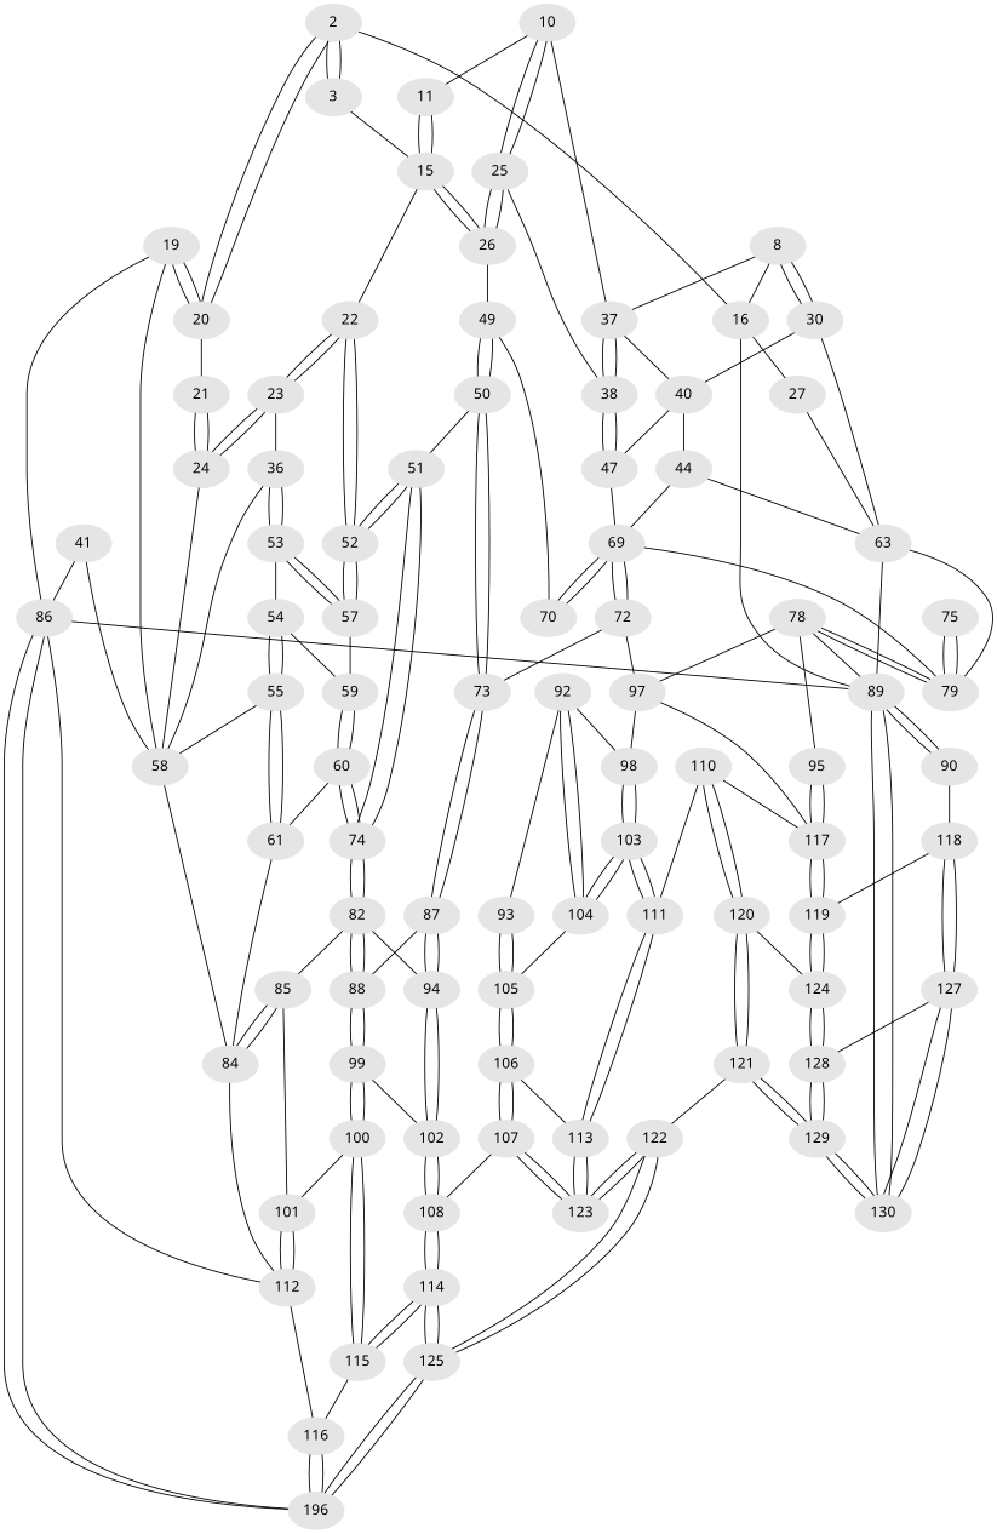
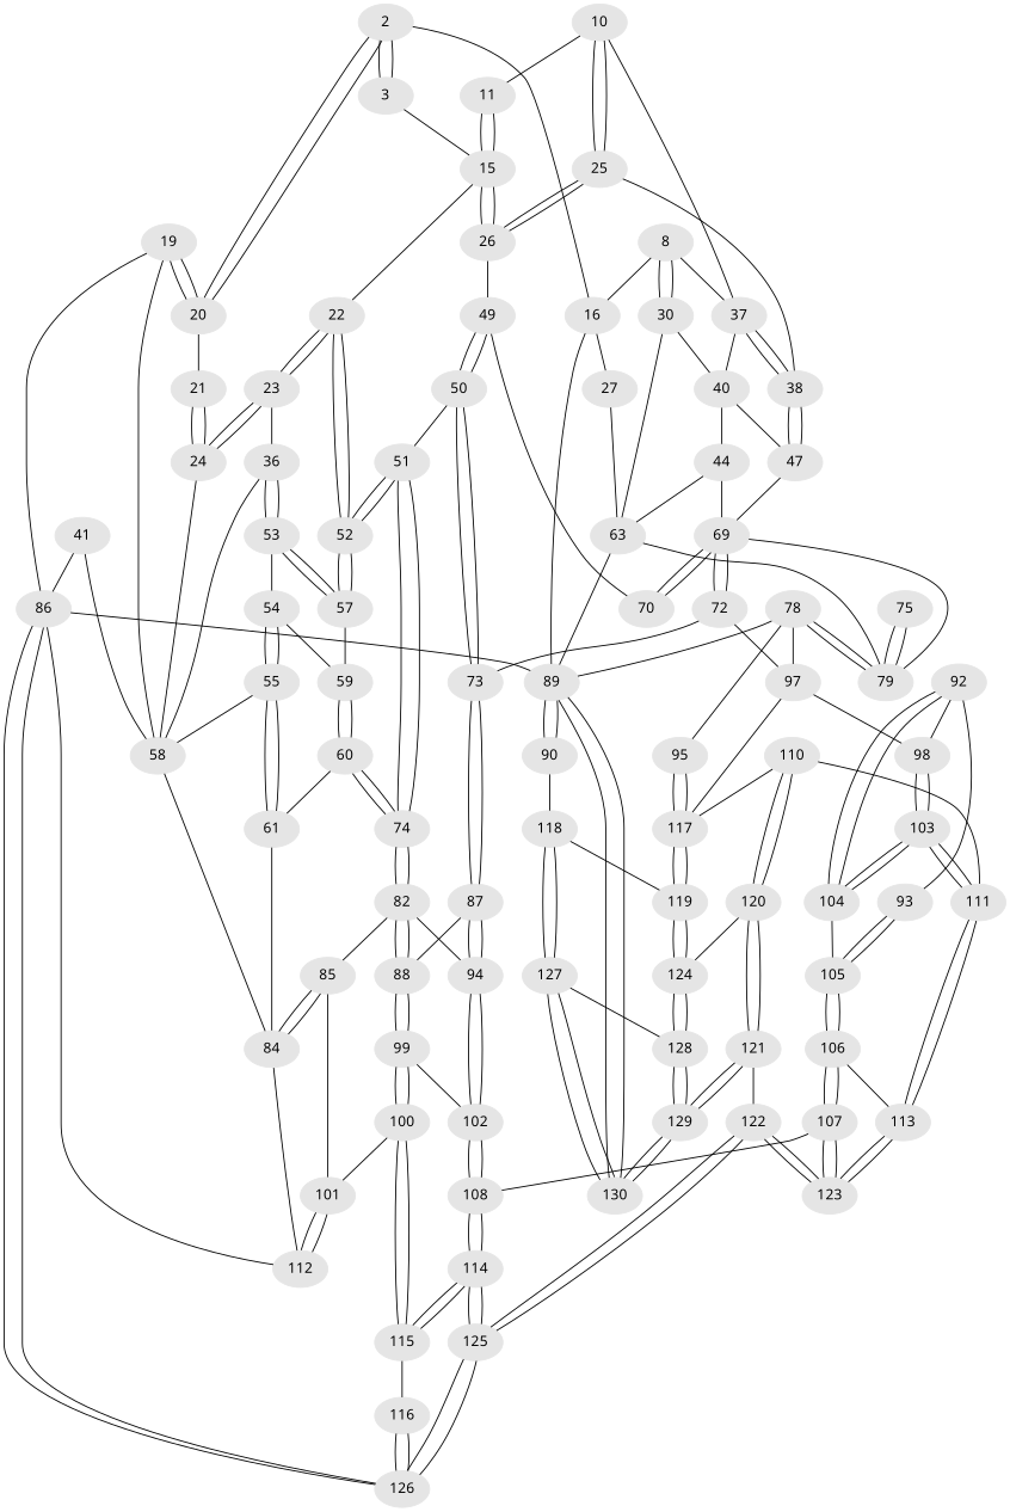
  graph {
    fontname="Noto Sans"
    node [color=gray90 fontname="Noto Sans" style=filled]
    edge [fontname="Noto Sans"]
    2 [super="+1"]
    3
    16 [super="+6+7"]
    20
    15 [super="+12+5"]
    27
    89 [super="+17+76"]
    21
    22 [super="+13"]
    26
    8
    30
    37 [super="+9"]
    63 [super="+43"]
    40 [super="+39"]
    38
    10
    11
    25
    24
    23
    52
    49 [super="+48"]
    90
    130
    19
    58 [super="+56+34+33"]
    86 [super="+18"]
    84 [super="+71"]
    112 [super="+85"]
-   126 [label=196]
+   126
    36
    57
    53
    47 [super="+46"]
    50
    70
    79 [super="+68+67"]
    44
    54
    69 [super="+65+64+45"]
    41 [super="+35"]
    72
    51
    73
    74
    87
    82
    59
    55
    61
    60
    97 [super="+81"]
    98 [super="+91"]
    117 [super="+109+96"]
    88
    94
    n58 [label=85]
    75
    78 [super="+77"]
    95
    101
    99
    116
    102
    100
    118
    119
    127
    92
    93
    104
    105
    103
    106
    108
    111
    115
    114
    113
    107
    123
    125
    110
    120
    124
    121
    128
    122
    129
    2 -- 3
    2 -- 3
    2 -- 16
    2 -- 20
    2 -- 20
    3 -- 15
    16 -- 27 [weight=2]
    16 -- 89
    20 -- 21
    15 -- 22
    15 -- 26
    15 -- 26
    27 -- 63
    89 -- 90 [weight=2]
    89 -- 90
    89 -- 130
    89 -- 130
    21 -- 24
    21 -- 24
    22 -- 23
    22 -- 23
    22 -- 52
    22 -- 52
    26 -- 49
    8 -- 16
    8 -- 30
    8 -- 30
    8 -- 37
    30 -- 63
    30 -- 40
    37 -- 40
    37 -- 38
    37 -- 38
    63 -- 89 [weight=2]
    63 -- 79
    40 -- 47
    40 -- 44
    38 -- 47
    38 -- 47
    10 -- 37
    10 -- 11
    10 -- 25
    10 -- 25
    11 -- 15 [weight=2]
    11 -- 15
    25 -- 26
    25 -- 26
    25 -- 38
    24 -- 58
    23 -- 24
    23 -- 24
    23 -- 36
    52 -- 57
    52 -- 57
    49 -- 50
    49 -- 50
    49 -- 70 [weight=2]
    90 -- 118
    19 -- 20
    19 -- 20
    19 -- 58
    19 -- 86
    58 -- 84
    86 -- 89 [weight=2]
    86 -- 112
    86 -- 126
    86 -- 126
    84 -- 112
-   112 -- 116
    36 -- 58
    36 -- 53
    36 -- 53
    57 -- 59
    53 -- 57
    53 -- 57
    53 -- 54
    47 -- 69 [weight=2]
    50 -- 51
    50 -- 73
    50 -- 73
    44 -- 63
    44 -- 69
    54 -- 59
    54 -- 55
    54 -- 55
    69 -- 70
    69 -- 70
    69 -- 79
    69 -- 72
    69 -- 72
    41 -- 58 [weight=3]
    41 -- 86
    72 -- 73
    72 -- 97
    51 -- 52
    51 -- 52
    51 -- 74
    51 -- 74
    73 -- 87
    73 -- 87
    74 -- 82
    74 -- 82
    87 -- 88
    87 -- 94
    87 -- 94
    82 -- 88
    82 -- 88
    82 -- 94
    82 -- n58
    59 -- 60
    59 -- 60
    55 -- 58
    55 -- 61
    55 -- 61
    61 -- 84
    60 -- 74
    60 -- 74
    60 -- 61
    97 -- 98 [weight=2]
    97 -- 117
    98 -- 103
    98 -- 103
    117 -- 119
    117 -- 119
    88 -- 99
    88 -- 99
    94 -- 102
    94 -- 102
    n58 -- 84
    n58 -- 84
    n58 -- 101
    75 -- 79 [weight=3]
    75 -- 79
    78 -- 89
    78 -- 79
    78 -- 79
    78 -- 97
    78 -- 95
    95 -- 117 [weight=2]
    95 -- 117
    101 -- 112
    101 -- 112
    99 -- 102
    99 -- 100
    99 -- 100
    116 -- 126
    116 -- 126
    102 -- 108
    102 -- 108
    100 -- 101
    100 -- 115
    100 -- 115
    118 -- 119
    118 -- 127
    118 -- 127
    119 -- 124
    119 -- 124
    127 -- 130
    127 -- 130
    127 -- 128
    92 -- 98
    92 -- 93
    92 -- 104
    92 -- 104
    93 -- 105
    93 -- 105
    104 -- 105
    105 -- 106
    105 -- 106
    103 -- 104
    103 -- 104
    103 -- 111
    103 -- 111
    106 -- 113
    106 -- 107
    106 -- 107
    108 -- 114
    108 -- 114
    111 -- 113
    111 -- 113
    115 -- 116
    114 -- 115
    114 -- 115
    114 -- 125
    114 -- 125
    113 -- 123
    113 -- 123
    107 -- 108
    107 -- 123
    107 -- 123
    125 -- 126
    125 -- 126
    110 -- 117
    110 -- 111
    110 -- 120
    110 -- 120
    120 -- 124
    120 -- 121
    120 -- 121
    124 -- 128
    124 -- 128
    121 -- 122
    121 -- 129
    121 -- 129
    128 -- 129
    128 -- 129
    122 -- 123
    122 -- 123
    122 -- 125
    122 -- 125
    129 -- 130
    129 -- 130
  }
